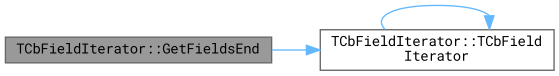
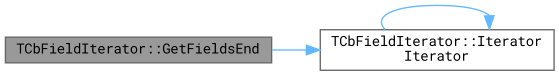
  digraph {
    rankdir=LR
    fontname="Roboto Mono"
    node [fontname="Roboto Mono" fontsize=10 shape=box style=filled]
    edge [color=steelblue1 fontname="Roboto Mono" fontsize=10 labelfontname=Helvetica labelfontsize=10 style=solid]
    n1 [color=gray40 fillcolor=grey60 fontcolor=black height=0.2 label="TCbFieldIterator::GetFieldsEnd" width=0.4]
-   n2 [color=grey40 fillcolor=white height=0.2 label="TCbFieldIterator::TCbField\lIterator" width=0.4]
+   n2 [color=grey40 fillcolor=white height=0.2 label="TCbFieldIterator::Iterator\lIterator" width=0.4]
    n1 -> n2
    n2 -> n2
  }
